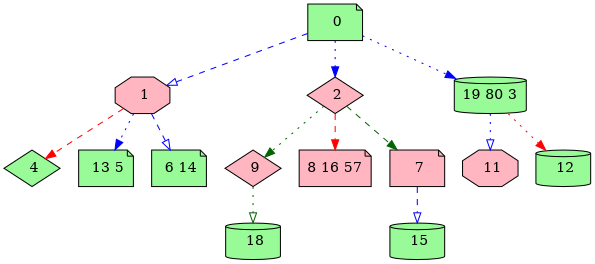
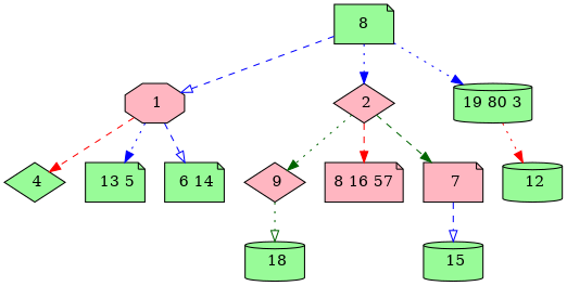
  digraph {
    node [fillcolor=palegreen shape=note style=filled]
    edge [arrowhead=normal color=blue style=dotted]
    " 1" [fillcolor=lightpink shape=octagon]
-   " 0"
+   " 0" [label=8]
    " 2" [fillcolor=lightpink shape=diamond]
    n4 [label="19 80 3" shape=cylinder]
    " 4" [shape=diamond]
    " 13 5"
    " 6 14"
    " 9" [fillcolor=lightpink shape=diamond]
    n9 [fillcolor=lightpink label="8 16 57"]
    " 7" [fillcolor=lightpink]
-   " 11" [fillcolor=lightpink shape=octagon]
    " 12" [shape=cylinder]
    " 18" [shape=cylinder]
    " 15" [shape=cylinder]
    " 1" -> " 4" [color=red style=dashed]
    " 1" -> " 13 5"
    " 1" -> " 6 14" [arrowhead=onormal style=dashed]
    " 0" -> " 1" [arrowhead=onormal style=dashed]
    " 0" -> " 2"
    " 0" -> n4
    " 2" -> " 9" [color=darkgreen]
    " 2" -> n9 [color=red style=dashed]
    " 2" -> " 7" [color=darkgreen style=dashed]
-   n4 -> " 11" [arrowhead=onormal]
    n4 -> " 12" [color=red]
    " 9" -> " 18" [arrowhead=onormal color=darkgreen]
    " 7" -> " 15" [arrowhead=onormal style=dashed]
  }
